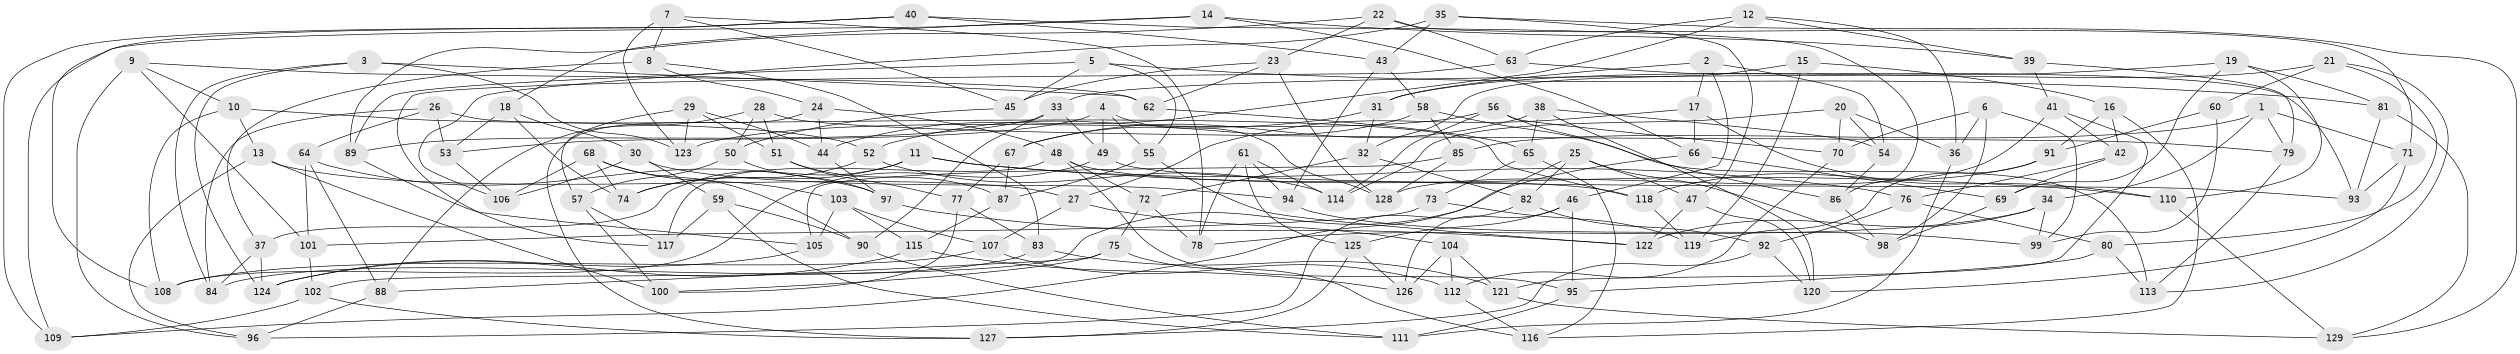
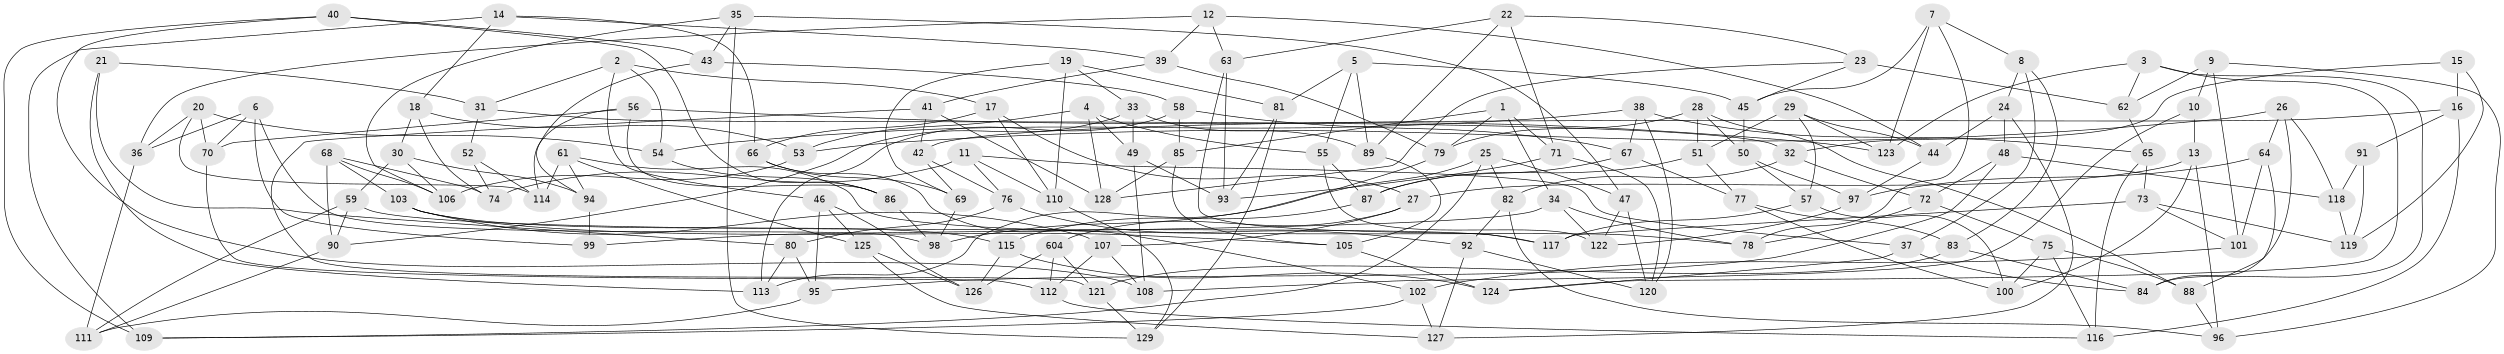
  graph {
    fontname="DejaVu Sans"
    node [color=gray90 fontname="DejaVu Sans" style=filled]
    edge [fontname="DejaVu Sans"]
    1
    34
    71
    79
    85
    99
    78
    122
    120
    93
    113
    128
    105
    2
    17
    31
    46
    54
    110
    27
    66
    52
    32
    95
    125
    126
    86
    3
    62
    84
    123
    124
    65
    4
    49
    53
    55
    108
    106
    87
    5
    45
    81
    89
    50
    129
    6
    36
    70
    98
    111
    112
    7
    8
    24
    37
    83
    44
    48
    127
    121
    9
    10
    96
    101
    13
    102
    100
    74
    114
    11
    76
    80
    92
    12
    39
    63
    41
    97
    117
-   104
+   104 [label=604]
    107
    14
    18
    109
    30
    69
    15
    16
    119
    42
    91
    116
    82
    72
-   60
    118
    59
    94
    19
    33
    90
    20
    21
    22
    23
    25
    47
    26
    64
    88
    28
    51
    57
    77
    29
    75
    35
    43
    58
    38
    67
    73
    40
    115
    56
    61
    68
    103
    1 -- 34
    1 -- 71
    1 -- 79
    1 -- 85
    34 -- 99
    34 -- 78
    34 -- 122
    71 -- 120
    71 -- 93
    79 -- 113
    85 -- 128
    85 -- 105
    105 -- 124
    2 -- 17
    2 -- 31
    2 -- 46
    2 -- 54
    17 -- 110
    17 -- 27
    17 -- 66
    31 -- 52
    31 -- 32
    46 -- 95
    46 -- 125
    46 -- 126
    54 -- 86
    110 -- 129
    27 -- 104
    27 -- 107
    66 -- 102
    66 -- 69
    52 -- 74
    52 -- 114
    32 -- 82
    32 -- 72
    95 -- 111
    125 -- 126
    125 -- 127
    86 -- 98
    3 -- 62
    3 -- 84
    3 -- 123
    3 -- 124
    62 -- 65
    65 -- 116
    65 -- 73
    4 -- 128
    4 -- 49
    4 -- 53
    4 -- 55
    49 -- 93
    49 -- 108
    53 -- 106
    55 -- 122
    55 -- 87
    87 -- 115
    5 -- 55
    5 -- 45
    5 -- 81
    5 -- 89
    45 -- 50
    81 -- 93
    81 -- 129
    89 -- 105
    50 -- 97
    50 -- 57
    6 -- 99
    6 -- 36
    6 -- 70
    6 -- 98
    36 -- 111
    70 -- 112
    112 -- 116
    7 -- 78
    7 -- 123
    7 -- 45
    7 -- 8
    8 -- 24
    8 -- 37
    8 -- 83
    24 -- 44
    24 -- 48
    24 -- 127
    37 -- 84
    37 -- 124
    83 -- 84
    83 -- 121
    44 -- 97
    48 -- 95
    48 -- 72
    48 -- 118
    121 -- 129
    9 -- 62
    9 -- 10
    9 -- 96
    9 -- 101
-   10 -- 52
    10 -- 108
    10 -- 13
    101 -- 102
    13 -- 27
    13 -- 96
    13 -- 100
    102 -- 127
    102 -- 109
    11 -- 110
    11 -- 37
    11 -- 74
    11 -- 76
    76 -- 80
    76 -- 92
    80 -- 113
    80 -- 95
    92 -- 120
    92 -- 127
    12 -- 36
    12 -- 44
    12 -- 39
    12 -- 63
    39 -- 79
    39 -- 41
    63 -- 93
    63 -- 117
    41 -- 128
    41 -- 121
    41 -- 42
    97 -- 122
    104 -- 126
    104 -- 112
    104 -- 121
    107 -- 108
    107 -- 112
    14 -- 66
    14 -- 39
    14 -- 18
    14 -- 109
    18 -- 53
    18 -- 74
    18 -- 30
    30 -- 106
    30 -- 59
    30 -- 94
    69 -- 98
    15 -- 32
    15 -- 16
    15 -- 119
    16 -- 42
    16 -- 91
    16 -- 116
    42 -- 76
    42 -- 69
    91 -- 119
    91 -- 118
    82 -- 96
    82 -- 92
    72 -- 78
    72 -- 75
-   60 -- 99
-   60 -- 91
    118 -- 119
    59 -- 111
    59 -- 117
    59 -- 90
    94 -- 99
    19 -- 110
    19 -- 81
    19 -- 69
    19 -- 33
    33 -- 49
    33 -- 89
    33 -- 90
    90 -- 111
    20 -- 54
    20 -- 36
    20 -- 70
    20 -- 114
    21 -- 113
    21 -- 31
    21 -- 80
-   21 -- 60
    22 -- 71
    22 -- 89
    22 -- 63
    22 -- 23
    23 -- 128
    23 -- 62
    23 -- 45
    25 -- 98
    25 -- 109
    25 -- 82
    25 -- 47
    47 -- 122
    47 -- 120
    26 -- 84
    26 -- 53
    26 -- 118
    26 -- 64
    64 -- 101
    64 -- 97
    64 -- 88
    88 -- 96
    28 -- 79
    28 -- 50
    28 -- 88
    28 -- 51
    51 -- 87
    51 -- 77
    57 -- 100
    57 -- 117
    77 -- 83
    77 -- 100
    29 -- 123
    29 -- 44
    29 -- 51
    29 -- 57
    75 -- 100
    75 -- 116
    75 -- 88
    35 -- 106
    35 -- 129
    35 -- 47
    35 -- 43
    43 -- 94
    43 -- 58
    58 -- 85
    58 -- 113
    58 -- 67
    38 -- 120
    38 -- 54
    38 -- 65
    38 -- 67
    67 -- 87
    67 -- 77
    73 -- 101
-   48 -- 117
+   73 -- 117
    73 -- 119
    40 -- 86
    40 -- 108
    40 -- 109
    40 -- 43
    115 -- 126
    115 -- 124
    56 -- 86
    56 -- 123
    56 -- 70
    56 -- 114
    61 -- 78
    61 -- 125
    61 -- 114
    61 -- 94
    68 -- 106
    68 -- 74
    68 -- 90
    68 -- 103
    103 -- 105
    103 -- 107
    103 -- 115
  }
